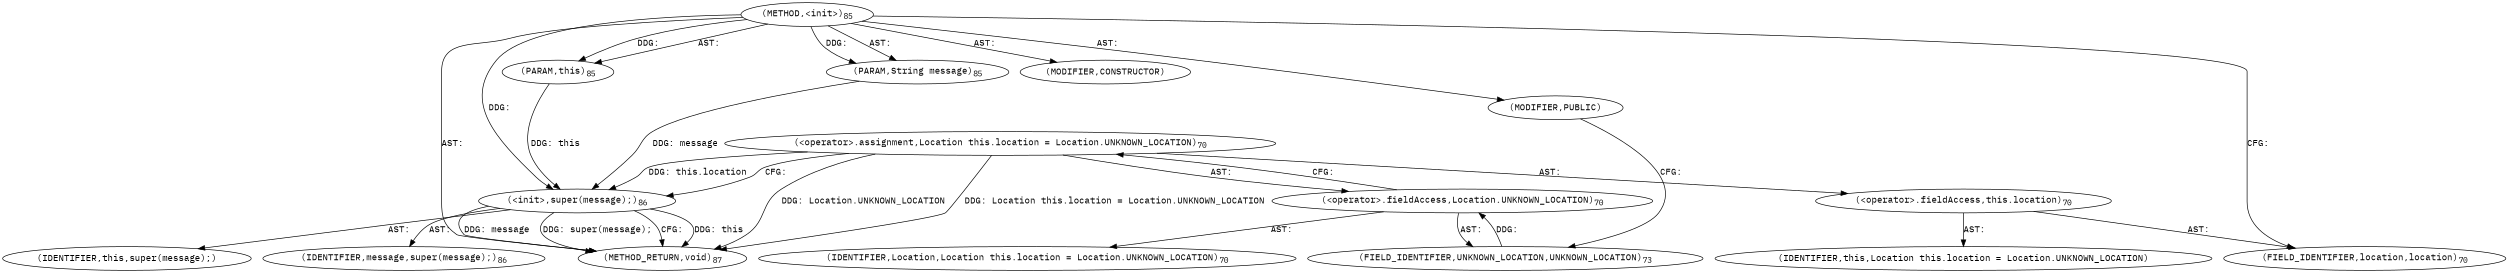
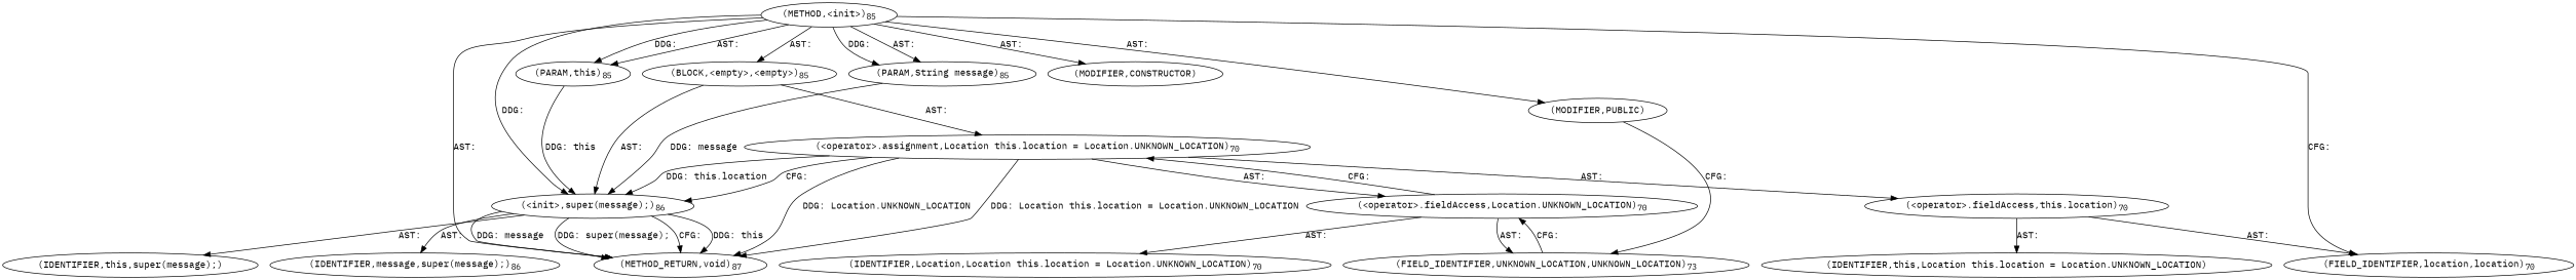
  digraph {
    fontname="IBM Plex Mono"
    node [fontname="IBM Plex Mono"]
    edge [fontname="IBM Plex Mono"]
    n1 [label=<(METHOD,&lt;init&gt;)<SUB>85</SUB>>]
    n2 [label=<(PARAM,this)<SUB>85</SUB>>]
    n3 [label=<(PARAM,String message)<SUB>85</SUB>>]
+   n4 [label=<(BLOCK,&lt;empty&gt;,&lt;empty&gt;)<SUB>85</SUB>>]
    n5 [label=<(FIELD_IDENTIFIER,location,location)<SUB>70</SUB>>]
    n6 [label=<(&lt;init&gt;,super(message);)<SUB>86</SUB>>]
    n7 [label=<(MODIFIER,CONSTRUCTOR)>]
    n8 [label=<(MODIFIER,PUBLIC)>]
    n9 [label=<(METHOD_RETURN,void)<SUB>87</SUB>>]
    n10 [label=<(&lt;operator&gt;.assignment,Location this.location = Location.UNKNOWN_LOCATION)<SUB>70</SUB>>]
    n11 [label=<(IDENTIFIER,this,super(message);)>]
    n12 [label=<(IDENTIFIER,message,super(message);)<SUB>86</SUB>>]
    n13 [label=<(FIELD_IDENTIFIER,UNKNOWN_LOCATION,UNKNOWN_LOCATION)<SUB>73</SUB>>]
    n14 [label=<(&lt;operator&gt;.fieldAccess,this.location)<SUB>70</SUB>>]
    n15 [label=<(&lt;operator&gt;.fieldAccess,Location.UNKNOWN_LOCATION)<SUB>70</SUB>>]
    n16 [label=<(IDENTIFIER,this,Location this.location = Location.UNKNOWN_LOCATION)>]
    n17 [label=<(IDENTIFIER,Location,Location this.location = Location.UNKNOWN_LOCATION)<SUB>70</SUB>>]
    n1 -> n2 [label="AST: "]
    n1 -> n2 [label="DDG: "]
    n1 -> n3 [label="AST: "]
    n1 -> n3 [label="DDG: "]
+   n1 -> n4 [label="AST: "]
    n1 -> n5 [label="CFG: "]
    n1 -> n6 [label="DDG: "]
    n1 -> n7 [label="AST: "]
    n1 -> n8 [label="AST: "]
    n1 -> n9 [label="AST: "]
    n2 -> n6 [label="DDG: this"]
    n3 -> n6 [label="DDG: message"]
+   n4 -> n6 [label="AST: "]
+   n4 -> n10 [label="AST: "]
    n6 -> n9 [label="CFG: "]
    n6 -> n9 [label="DDG: this"]
    n6 -> n9 [label="DDG: message"]
    n6 -> n9 [label="DDG: super(message);"]
    n6 -> n11 [label="AST: "]
    n6 -> n12 [label="AST: "]
    n8 -> n13 [label="CFG: "]
    n10 -> n6 [label="CFG: "]
    n10 -> n6 [label="DDG: this.location"]
    n10 -> n9 [label="DDG: Location.UNKNOWN_LOCATION"]
    n10 -> n9 [label="DDG: Location this.location = Location.UNKNOWN_LOCATION"]
    n10 -> n14 [label="AST: "]
    n10 -> n15 [label="AST: "]
-   n13 -> n15 [label="DDG: "]
+   n13 -> n15 [label="CFG: "]
    n14 -> n5 [label="AST: "]
    n14 -> n16 [label="AST: "]
    n15 -> n10 [label="CFG: "]
    n15 -> n13 [label="AST: "]
    n15 -> n17 [label="AST: "]
  }
